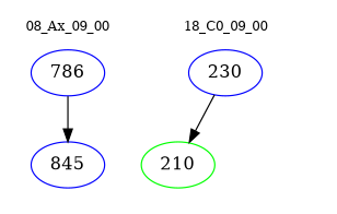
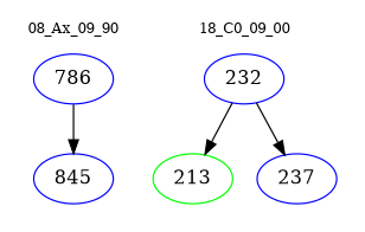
  digraph {
    node [color=blue]
    edge [color=black]
    n1 [label=786]
    n2 [label=845]
-   n3 [label=230]
-   n4 [color=green label=210]
+   n3 [label=232]
+   n4 [color=green label=213]
+   n5 [label=237]
    subgraph cluster_1 {
      color=white
      fontsize=10
-     label="08_Ax_09_00"
+     label="08_Ax_09_90"
      n1
      n2
    }
    subgraph cluster_2 {
      color=white
      fontsize=10
      label="18_C0_09_00"
      n3
      n4
+     n5
    }
    n1 -> n2
    n3 -> n4
+   n3 -> n5
  }
